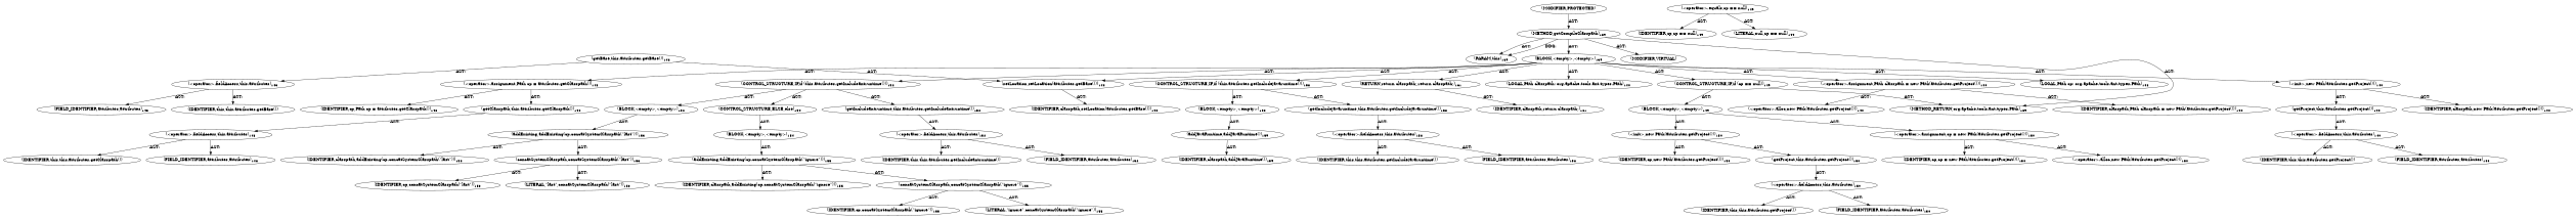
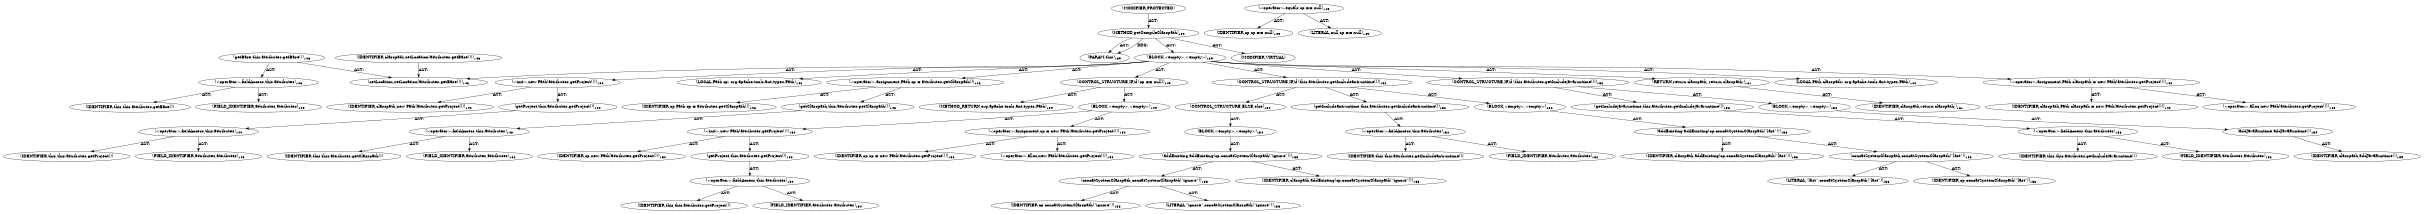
  digraph {
    n1 [label=<(METHOD,getCompileClasspath)<SUB>139</SUB>>]
    n2 [label=<(PARAM,this)<SUB>139</SUB>>]
    n3 [label=<(BLOCK,&lt;empty&gt;,&lt;empty&gt;)<SUB>139</SUB>>]
    n4 [label=<(MODIFIER,VIRTUAL)>]
    n5 [label=<(METHOD_RETURN,org.apache.tools.ant.types.Path)<SUB>139</SUB>>]
    n6 [label=<(LOCAL,Path classpath: org.apache.tools.ant.types.Path)<SUB>140</SUB>>]
    n7 [label=<(&lt;operator&gt;.assignment,Path classpath = new Path(attributes.getProject()))<SUB>140</SUB>>]
    n8 [label=<(&lt;init&gt;,new Path(attributes.getProject()))<SUB>140</SUB>>]
    n9 [label=<(setLocation,setLocation(attributes.getBase()))<SUB>143</SUB>>]
    n10 [label=<(LOCAL,Path cp: org.apache.tools.ant.types.Path)<SUB>148</SUB>>]
    n11 [label=<(&lt;operator&gt;.assignment,Path cp = attributes.getClasspath())<SUB>148</SUB>>]
    n12 [label=<(CONTROL_STRUCTURE,IF,if (cp == null))<SUB>149</SUB>>]
    n13 [label=<(CONTROL_STRUCTURE,IF,if (this.attributes.getIncludeantruntime()))<SUB>152</SUB>>]
    n14 [label=<(CONTROL_STRUCTURE,IF,if (this.attributes.getIncludejavaruntime()))<SUB>158</SUB>>]
    n15 [label=<(RETURN,return classpath;,return classpath;)<SUB>161</SUB>>]
    n16 [label=<(MODIFIER,PROTECTED)>]
    n17 [label=<(IDENTIFIER,classpath,Path classpath = new Path(attributes.getProject()))<SUB>140</SUB>>]
    n18 [label=<(&lt;operator&gt;.alloc,new Path(attributes.getProject()))<SUB>140</SUB>>]
    n19 [label=<(IDENTIFIER,classpath,new Path(attributes.getProject()))<SUB>140</SUB>>]
    n20 [label=<(getProject,this.attributes.getProject())<SUB>140</SUB>>]
    n21 [label=<(IDENTIFIER,classpath,setLocation(attributes.getBase()))<SUB>143</SUB>>]
    n22 [label=<(IDENTIFIER,cp,Path cp = attributes.getClasspath())<SUB>148</SUB>>]
    n23 [label=<(getClasspath,this.attributes.getClasspath())<SUB>148</SUB>>]
    n24 [label=<(BLOCK,&lt;empty&gt;,&lt;empty&gt;)<SUB>149</SUB>>]
    n25 [label=<(getIncludeantruntime,this.attributes.getIncludeantruntime())<SUB>152</SUB>>]
    n26 [label=<(BLOCK,&lt;empty&gt;,&lt;empty&gt;)<SUB>152</SUB>>]
    n27 [label=<(CONTROL_STRUCTURE,ELSE,else)<SUB>154</SUB>>]
    n28 [label=<(getIncludejavaruntime,this.attributes.getIncludejavaruntime())<SUB>158</SUB>>]
    n29 [label=<(BLOCK,&lt;empty&gt;,&lt;empty&gt;)<SUB>158</SUB>>]
    n30 [label=<(IDENTIFIER,classpath,return classpath;)<SUB>161</SUB>>]
    n31 [label=<(&lt;operator&gt;.fieldAccess,this.attributes)<SUB>140</SUB>>]
    n32 [label=<(IDENTIFIER,this,this.attributes.getProject())>]
    n33 [label=<(FIELD_IDENTIFIER,attributes,attributes)<SUB>140</SUB>>]
    n34 [label=<(getBase,this.attributes.getBase())<SUB>143</SUB>>]
    n35 [label=<(&lt;operator&gt;.fieldAccess,this.attributes)<SUB>143</SUB>>]
    n36 [label=<(IDENTIFIER,this,this.attributes.getBase())>]
    n37 [label=<(FIELD_IDENTIFIER,attributes,attributes)<SUB>143</SUB>>]
    n38 [label=<(&lt;operator&gt;.fieldAccess,this.attributes)<SUB>148</SUB>>]
    n39 [label=<(IDENTIFIER,this,this.attributes.getClasspath())>]
    n40 [label=<(FIELD_IDENTIFIER,attributes,attributes)<SUB>148</SUB>>]
    n41 [label=<(&lt;operator&gt;.equals,cp == null)<SUB>149</SUB>>]
    n42 [label=<(IDENTIFIER,cp,cp == null)<SUB>149</SUB>>]
    n43 [label=<(LITERAL,null,cp == null)<SUB>149</SUB>>]
    n44 [label=<(&lt;operator&gt;.assignment,cp = new Path(attributes.getProject()))<SUB>150</SUB>>]
    n45 [label=<(&lt;init&gt;,new Path(attributes.getProject()))<SUB>150</SUB>>]
    n46 [label=<(IDENTIFIER,cp,cp = new Path(attributes.getProject()))<SUB>150</SUB>>]
    n47 [label=<(&lt;operator&gt;.alloc,new Path(attributes.getProject()))<SUB>150</SUB>>]
    n48 [label=<(IDENTIFIER,cp,new Path(attributes.getProject()))<SUB>150</SUB>>]
    n49 [label=<(getProject,this.attributes.getProject())<SUB>150</SUB>>]
    n50 [label=<(&lt;operator&gt;.fieldAccess,this.attributes)<SUB>150</SUB>>]
    n51 [label=<(IDENTIFIER,this,this.attributes.getProject())>]
    n52 [label=<(FIELD_IDENTIFIER,attributes,attributes)<SUB>150</SUB>>]
    n53 [label=<(&lt;operator&gt;.fieldAccess,this.attributes)<SUB>152</SUB>>]
    n54 [label=<(addExisting,addExisting(cp.concatSystemClasspath(&quot;last&quot;)))<SUB>153</SUB>>]
    n55 [label=<(BLOCK,&lt;empty&gt;,&lt;empty&gt;)<SUB>154</SUB>>]
    n56 [label=<(IDENTIFIER,this,this.attributes.getIncludeantruntime())>]
    n57 [label=<(FIELD_IDENTIFIER,attributes,attributes)<SUB>152</SUB>>]
    n58 [label=<(IDENTIFIER,classpath,addExisting(cp.concatSystemClasspath(&quot;last&quot;)))<SUB>153</SUB>>]
    n59 [label=<(concatSystemClasspath,concatSystemClasspath(&quot;last&quot;))<SUB>153</SUB>>]
    n60 [label=<(IDENTIFIER,cp,concatSystemClasspath(&quot;last&quot;))<SUB>153</SUB>>]
    n61 [label=<(LITERAL,&quot;last&quot;,concatSystemClasspath(&quot;last&quot;))<SUB>153</SUB>>]
    n62 [label=<(addExisting,addExisting(cp.concatSystemClasspath(&quot;ignore&quot;)))<SUB>155</SUB>>]
    n63 [label=<(IDENTIFIER,classpath,addExisting(cp.concatSystemClasspath(&quot;ignore&quot;)))<SUB>155</SUB>>]
    n64 [label=<(concatSystemClasspath,concatSystemClasspath(&quot;ignore&quot;))<SUB>155</SUB>>]
    n65 [label=<(IDENTIFIER,cp,concatSystemClasspath(&quot;ignore&quot;))<SUB>155</SUB>>]
    n66 [label=<(LITERAL,&quot;ignore&quot;,concatSystemClasspath(&quot;ignore&quot;))<SUB>155</SUB>>]
    n67 [label=<(&lt;operator&gt;.fieldAccess,this.attributes)<SUB>158</SUB>>]
    n68 [label=<(addJavaRuntime,addJavaRuntime())<SUB>159</SUB>>]
    n69 [label=<(IDENTIFIER,this,this.attributes.getIncludejavaruntime())>]
    n70 [label=<(FIELD_IDENTIFIER,attributes,attributes)<SUB>158</SUB>>]
    n71 [label=<(IDENTIFIER,classpath,addJavaRuntime())<SUB>159</SUB>>]
    n1 -> n2 [label="AST: "]
    n1 -> n2 [label="DDG: "]
    n1 -> n3 [label="AST: "]
    n1 -> n4 [label="AST: "]
-   n1 -> n5 [label="AST: "]
    n3 -> n6 [label="AST: "]
    n3 -> n7 [label="AST: "]
    n3 -> n8 [label="AST: "]
    n3 -> n9 [label="AST: "]
    n3 -> n10 [label="AST: "]
    n3 -> n11 [label="AST: "]
    n3 -> n12 [label="AST: "]
    n3 -> n13 [label="AST: "]
    n3 -> n14 [label="AST: "]
    n3 -> n15 [label="AST: "]
    n7 -> n17 [label="AST: "]
    n7 -> n18 [label="AST: "]
    n8 -> n19 [label="AST: "]
    n8 -> n20 [label="AST: "]
-   n9 -> n21 [label="AST: "]
+   n21 -> n9 [label="AST: "]
    n11 -> n22 [label="AST: "]
    n11 -> n23 [label="AST: "]
    n12 -> n5 [label="AST: "]
    n12 -> n24 [label="AST: "]
    n13 -> n25 [label="AST: "]
    n13 -> n26 [label="AST: "]
    n13 -> n27 [label="AST: "]
    n14 -> n28 [label="AST: "]
    n14 -> n29 [label="AST: "]
    n15 -> n30 [label="AST: "]
    n16 -> n1 [label="AST: "]
    n20 -> n31 [label="AST: "]
    n23 -> n38 [label="AST: "]
    n24 -> n44 [label="AST: "]
    n24 -> n45 [label="AST: "]
    n25 -> n53 [label="AST: "]
    n26 -> n54 [label="AST: "]
    n27 -> n55 [label="AST: "]
    n28 -> n67 [label="AST: "]
    n29 -> n68 [label="AST: "]
    n31 -> n32 [label="AST: "]
    n31 -> n33 [label="AST: "]
    n34 -> n9 [label="AST: "]
    n34 -> n35 [label="AST: "]
    n35 -> n36 [label="AST: "]
    n35 -> n37 [label="AST: "]
    n38 -> n39 [label="AST: "]
    n38 -> n40 [label="AST: "]
    n41 -> n42 [label="AST: "]
    n41 -> n43 [label="AST: "]
    n44 -> n46 [label="AST: "]
    n44 -> n47 [label="AST: "]
    n45 -> n48 [label="AST: "]
    n45 -> n49 [label="AST: "]
    n49 -> n50 [label="AST: "]
    n50 -> n51 [label="AST: "]
    n50 -> n52 [label="AST: "]
    n53 -> n56 [label="AST: "]
    n53 -> n57 [label="AST: "]
    n54 -> n58 [label="AST: "]
    n54 -> n59 [label="AST: "]
    n55 -> n62 [label="AST: "]
    n59 -> n60 [label="AST: "]
    n59 -> n61 [label="AST: "]
    n62 -> n63 [label="AST: "]
    n62 -> n64 [label="AST: "]
    n64 -> n65 [label="AST: "]
    n64 -> n66 [label="AST: "]
    n67 -> n69 [label="AST: "]
    n67 -> n70 [label="AST: "]
    n68 -> n71 [label="AST: "]
  }
